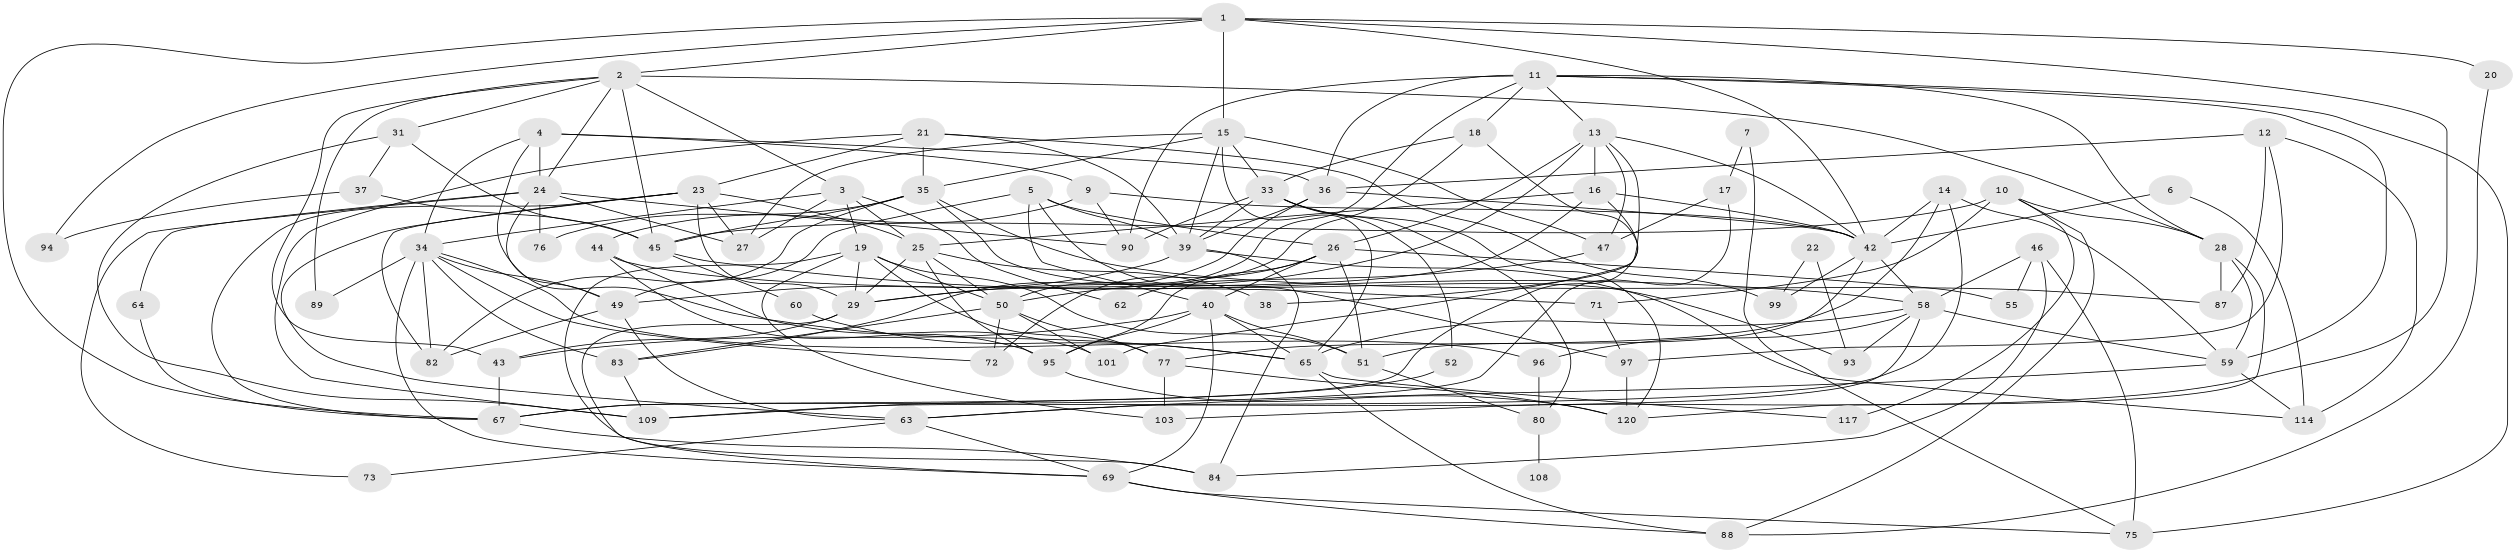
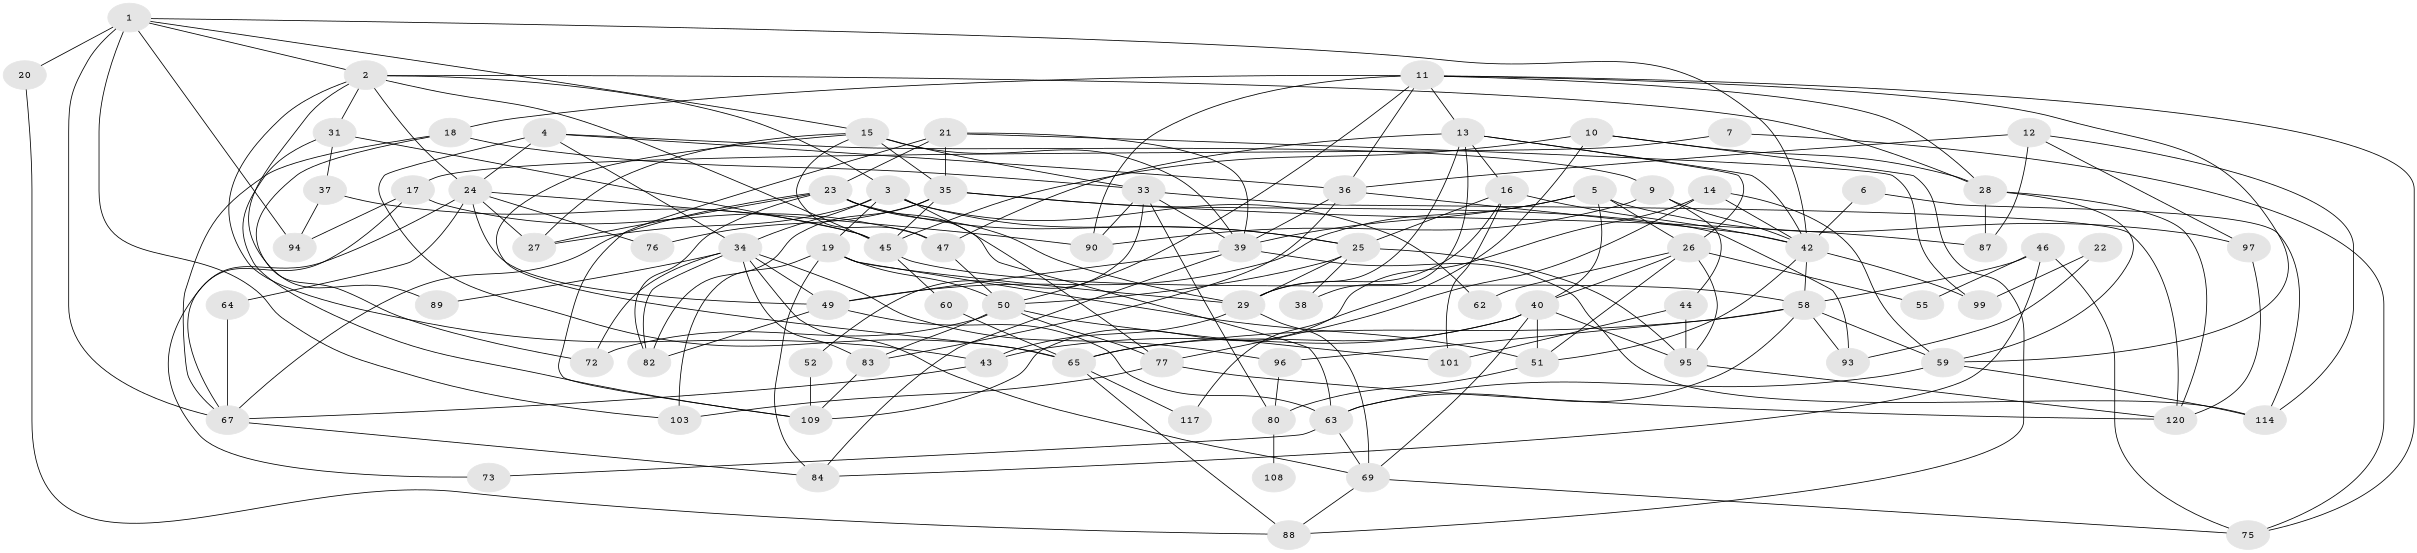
  graph {
    fontname="Courier Prime"
    node [color=gray90 fontname="Courier Prime" style=filled]
    edge [fontname="Courier Prime"]
    1 [super="+66"]
    2 [super="+30"]
    15 [super="+81"]
    20
    42 [super="+104"]
    67 [super="+110"]
    94
    103
    3 [super="+8"]
    24
    28 [super="+57"]
    31 [super="+121"]
    43
    45 [super="+92"]
    89
    27
    65 [super="+119"]
    39 [super="+41"]
    47
    33 [super="+53"]
    35 [super="+111"]
    88
    99
    51 [super="+116"]
    58 [super="+100"]
    84
    19 [super="+48"]
    25 [super="+56"]
    34 [super="+61"]
    62
    77
    49 [super="+79"]
    90
    64
    73
    76
    59 [super="+68"]
    87
    120
    109
    37
    60
    50 [super="+54"]
    29 [super="+85"]
    38
    95 [super="+112"]
    72
    82 [super="+115"]
    69 [super="+70"]
    83
    96
    4 [super="+98"]
    9 [super="+102"]
    36 [super="+122"]
    44
    117
    26 [super="+86"]
    40
    55
    5
    97
    114
    63 [super="+91"]
    6
    17 [super="+107"]
    7
    75
-   71
    101
    10
    11 [super="+113"]
    13 [super="+74"]
    18
    16 [super="+32"]
    12 [super="+105"]
    14 [super="+118"]
    52
    80
    93
    23 [super="+106"]
    21
    22
    108
    46
    1 -- 2
    1 -- 15
    1 -- 20
    1 -- 42
    1 -- 67
    1 -- 94
    1 -- 103
    2 -- 3
    2 -- 24
    2 -- 28
    2 -- 31
    2 -- 43
    2 -- 45
    2 -- 89
    15 -- 27
    15 -- 65
    15 -- 39
    15 -- 47
    15 -- 33 [weight=2]
    15 -- 35
    20 -- 88
    42 -- 99
    42 -- 51
    42 -- 58
    67 -- 84
    3 -- 27
    3 -- 19
    3 -- 25
    3 -- 34
    3 -- 62
-   19 -- 77
+   3 -- 77
    24 -- 27
    24 -- 49
    24 -- 90
    24 -- 64
    24 -- 73
    24 -- 76
    28 -- 59
    28 -- 87
    28 -- 120
    31 -- 45
    31 -- 109
    31 -- 37
    43 -- 67
    45 -- 58
    45 -- 60
    65 -- 88
    65 -- 117
    39 -- 84
    39 -- 49
    39 -- 114
    47 -- 50
    33 -- 39
    33 -- 90
    33 -- 120
    33 -- 52
    33 -- 80
    35 -- 45
    35 -- 76
    35 -- 87
    35 -- 82
    35 -- 93
    51 -- 80
    58 -- 65
    58 -- 59
    58 -- 96
    58 -- 63
    58 -- 93
    19 -- 103
    19 -- 51
    19 -- 84
    19 -- 50
    19 -- 29
    25 -- 50
    25 -- 29
    25 -- 38
    25 -- 95
    34 -- 89
    34 -- 49
    34 -- 72
    34 -- 82
    34 -- 69
    34 -- 83
    34 -- 96
    77 -- 103
    77 -- 120
    49 -- 82
    49 -- 63
    64 -- 67
    59 -- 114
    59 -- 63
    37 -- 94
    37 -- 45
    60 -- 65
    50 -- 77
    50 -- 72
    50 -- 83
    50 -- 101
    29 -- 43
    29 -- 69
    95 -- 120
    69 -- 88
    69 -- 75
    83 -- 109
    96 -- 80
    4 -- 24
    4 -- 65
    4 -- 34
    4 -- 9
    4 -- 36
    9 -- 42
    9 -- 90
    9 -- 44
    36 -- 42
    36 -- 39
    36 -- 83
    44 -- 95
-   44 -- 71
    44 -- 101
    26 -- 51
    26 -- 62
    26 -- 95
    26 -- 40
    26 -- 55
    40 -- 43
    40 -- 65
    40 -- 51
    40 -- 95
    40 -- 69
    5 -- 39
    5 -- 49
    5 -- 26
    5 -- 40
    5 -- 97
    97 -- 120
    63 -- 73
    63 -- 69
    6 -- 42
    6 -- 114
    17 -- 67
+   17 -- 94
    17 -- 47
    7 -- 17
    7 -- 75
-   71 -- 97
    10 -- 28
    10 -- 45
    10 -- 88
    10 -- 117
-   10 -- 71
    11 -- 28
    11 -- 90
    11 -- 59
    11 -- 50
    11 -- 36
    11 -- 75
    11 -- 13
    11 -- 18
    13 -- 42
    13 -- 47
    13 -- 29
    13 -- 38
    13 -- 26
    13 -- 16
    18 -- 67
    18 -- 33
    18 -- 72
    16 -- 42
    16 -- 25
    16 -- 29
    16 -- 101
    12 -- 87 [weight=2]
    12 -- 36
    12 -- 97
    12 -- 114
    14 -- 42
    14 -- 77
    14 -- 59
    14 -- 109
    52 -- 109
    80 -- 108
    23 -- 67
    23 -- 27
    23 -- 25
    23 -- 29
    23 -- 82
    23 -- 63
    21 -- 39
    21 -- 35
    21 -- 99
    21 -- 109
    21 -- 23
    22 -- 99
    22 -- 93
    46 -- 58
    46 -- 84
    46 -- 55
    46 -- 75
  }
